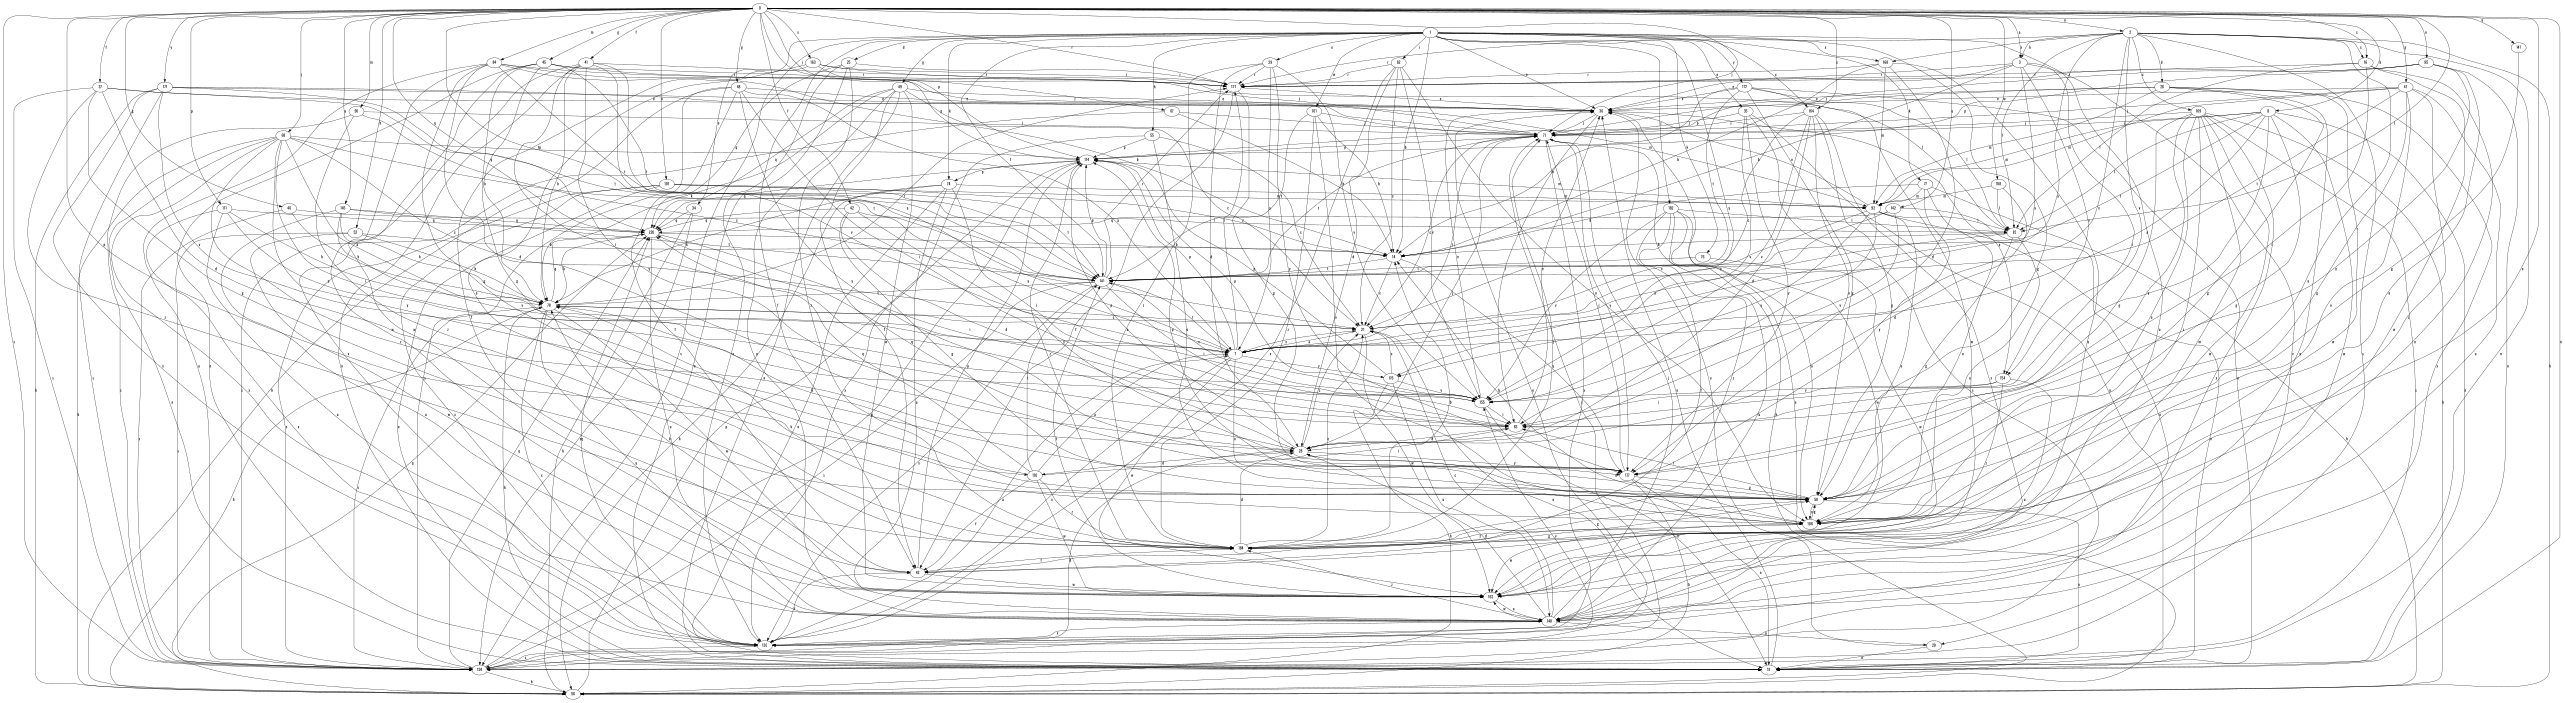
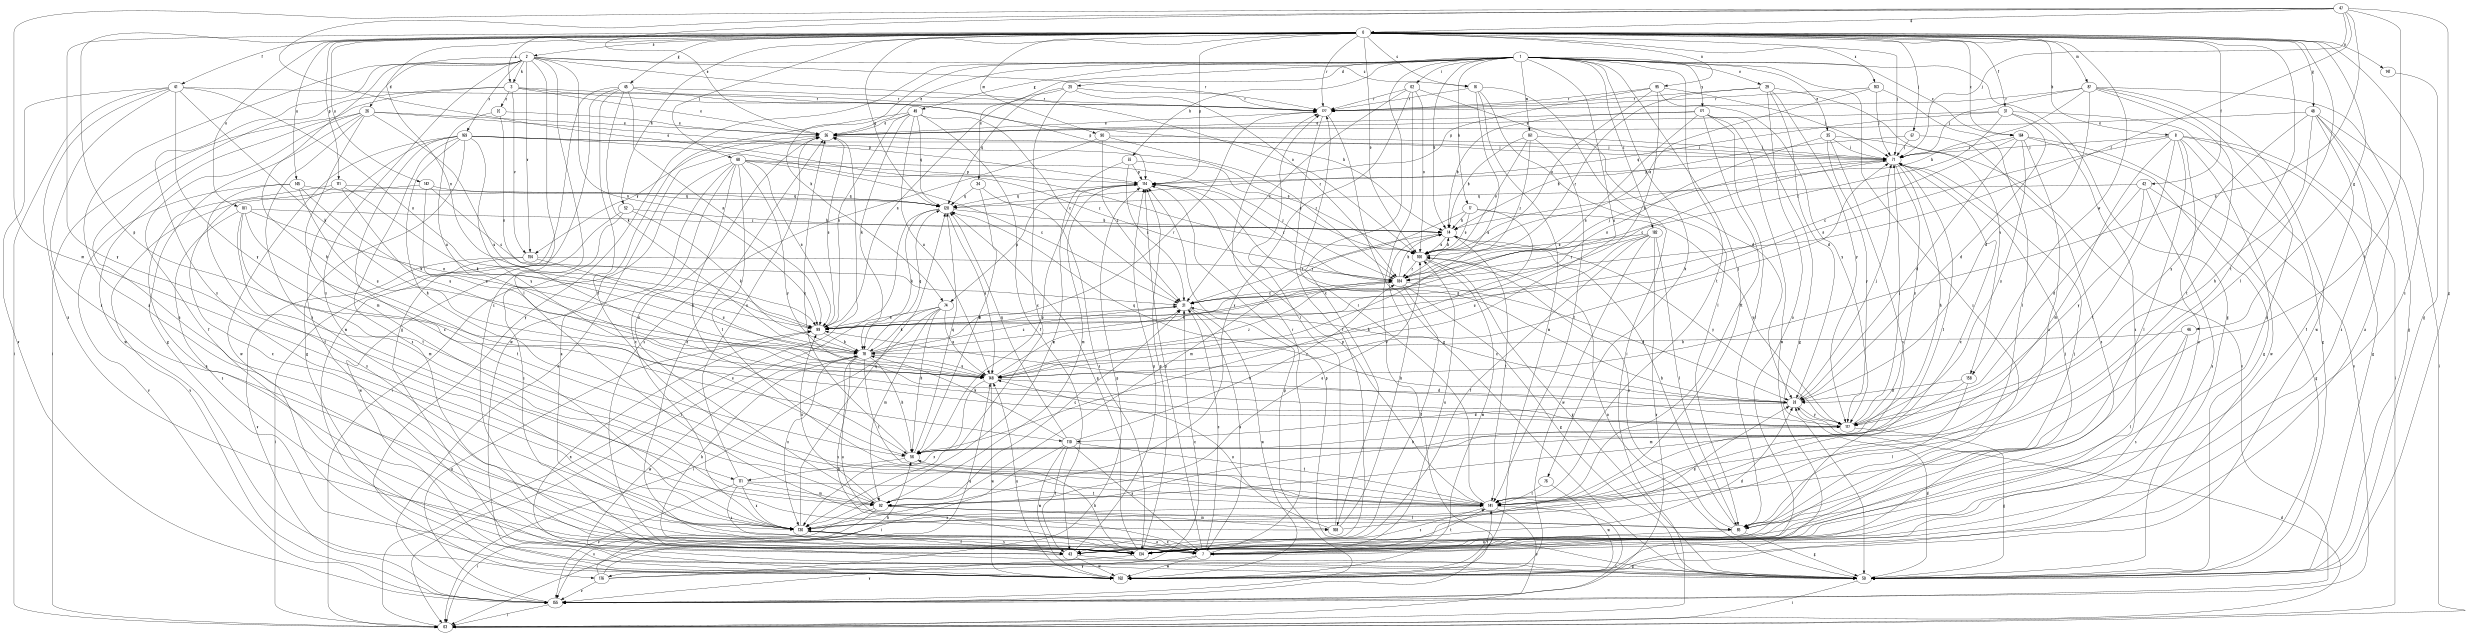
  strict digraph {
    fontname=Oswald
    node [fontname=Oswald]
    edge [fontname=Oswald]
    0
    2
    3
    8
    16
    37
    41
    42
    45
    46
    47
    48
    52
    67
    68
    71
    85
-   87 [label=84]
+   87
    90
    95
-   99 [label=19]
+   99
    101
    106
    110
    111
    114
-   120 [label=220]
+   120
    127
    134
    141
    142
    145
    147
    158
    163
    164
    171
    168
    7
    26
    56
    154
    169
    n44 [label=130]
    14
    36
    20
    63
    50
    162
    92
    148
    184
    28
    177
    155
    78
    43
    21
    74
    1
    25
    29
    34
    35
    49
    55
    62
    76
    77
    161
    172
    176
    182
    0 -> 2 [label=a]
    0 -> 3 [label=a]
    0 -> 8 [label=b]
    0 -> 16 [label=c]
    0 -> 37 [label=f]
    0 -> 41 [label=f]
    0 -> 42 [label=f]
    0 -> 45 [label=g]
    0 -> 46 [label=g]
-   0 -> 47 [label=g]
+   47 -> 0 [label=g]
    0 -> 48 [label=g]
    0 -> 52 [label=h]
    0 -> 67 [label=j]
    0 -> 68 [label=j]
    0 -> 71 [label=j]
    0 -> 85 [label=l]
    0 -> 87 [label=m]
    0 -> 90 [label=m]
    0 -> 95 [label=n]
    0 -> 99 [label=n]
    0 -> 101 [label=o]
    0 -> 106 [label=o]
    0 -> 110 [label=p]
    0 -> 111 [label=p]
    0 -> 114 [label=p]
    0 -> 120 [label=q]
    0 -> 127 [label=r]
    0 -> 134 [label=s]
    0 -> 141 [label=t]
    0 -> 142 [label=u]
    0 -> 145 [label=u]
    0 -> 147 [label=u]
    0 -> 158 [label=w]
    0 -> 163 [label=x]
    0 -> 164 [label=x]
    0 -> 171 [label=y]
    2 -> 3 [label=k]
    2 -> 16 [label=c]
    2 -> 85 [label=l]
    2 -> 99 [label=n]
    2 -> 106 [label=o]
    2 -> 127 [label=r]
    2 -> 134 [label=s]
    2 -> 168 [label=x]
    2 -> 7 [label=a]
    2 -> 26 [label=d]
    2 -> 56 [label=h]
    2 -> 154 [label=v]
    2 -> 169 [label=x]
-   2 -> 176 [label=x]
+   2 -> n44 [label=x]
    3 -> 127 [label=r]
    3 -> 7 [label=a]
    3 -> 154 [label=v]
    3 -> 14 [label=b]
    3 -> 36 [label=e]
    3 -> 20 [label=c]
    3 -> 63 [label=i]
    8 -> 71 [label=j]
    8 -> 85 [label=l]
    8 -> 99 [label=n]
    8 -> 141 [label=t]
    8 -> 7 [label=a]
    8 -> 63 [label=i]
    8 -> 50 [label=g]
    8 -> 162 [label=w]
    8 -> 92 [label=m]
    16 -> 85 [label=l]
    16 -> 127 [label=r]
    16 -> 63 [label=i]
    16 -> 162 [label=w]
    16 -> 148 [label=u]
    37 -> 120 [label=q]
    37 -> 134 [label=s]
    37 -> 36 [label=e]
    37 -> 50 [label=g]
    37 -> 184 [label=z]
    37 -> 28 [label=d]
    41 -> 99 [label=n]
    41 -> 127 [label=r]
    41 -> 7 [label=a]
    41 -> n44 [label=x]
    41 -> 63 [label=i]
    41 -> 177 [label=y]
    41 -> 155 [label=v]
    41 -> 78 [label=k]
    42 -> 120 [label=q]
    42 -> 7 [label=a]
    42 -> 50 [label=g]
    42 -> 28 [label=d]
    42 -> 177 [label=y]
    45 -> 99 [label=n]
    45 -> 114 [label=p]
    45 -> 127 [label=r]
    45 -> 141 [label=t]
    45 -> 50 [label=g]
    45 -> 162 [label=w]
    45 -> 78 [label=k]
    46 -> 85 [label=l]
    46 -> 134 [label=s]
    46 -> 78 [label=k]
    47 -> 71 [label=j]
    47 -> 106 [label=o]
    47 -> 141 [label=t]
    47 -> 36 [label=e]
    47 -> 50 [label=g]
    47 -> 92 [label=m]
    47 -> 148 [label=u]
    47 -> 184 [label=z]
    48 -> 134 [label=s]
    48 -> 7 [label=a]
    48 -> 56 [label=h]
    48 -> 36 [label=e]
    48 -> 63 [label=i]
    48 -> 177 [label=y]
    48 -> 43 [label=f]
    52 -> 134 [label=s]
    52 -> 14 [label=b]
    52 -> 162 [label=w]
    52 -> 78 [label=k]
    67 -> 71 [label=j]
    67 -> 134 [label=s]
    67 -> 14 [label=b]
    68 -> 99 [label=n]
    68 -> 114 [label=p]
    68 -> 141 [label=t]
    68 -> 7 [label=a]
    68 -> 56 [label=h]
    68 -> n44 [label=x]
    68 -> 63 [label=i]
    68 -> 184 [label=z]
    68 -> 177 [label=y]
    68 -> 21 [label=c]
    71 -> 114 [label=p]
    71 -> 141 [label=t]
    71 -> 56 [label=h]
    71 -> n44 [label=x]
    71 -> 177 [label=y]
    71 -> 21 [label=c]
    85 -> 106 [label=o]
    85 -> 7 [label=a]
    85 -> 14 [label=b]
    85 -> 50 [label=g]
    87 -> 71 [label=j]
    87 -> 127 [label=r]
    87 -> 134 [label=u]
    87 -> 141 [label=t]
    87 -> 14 [label=b]
    87 -> 50 [label=g]
    87 -> 162 [label=w]
    87 -> 28 [label=d]
    90 -> 71 [label=j]
    90 -> 134 [label=s]
    90 -> 184 [label=z]
    90 -> 21 [label=c]
    95 -> 71 [label=j]
    95 -> 99 [label=n]
    95 -> 106 [label=o]
    95 -> 114 [label=p]
    95 -> 127 [label=r]
    95 -> 177 [label=y]
    99 -> 36 [label=e]
    99 -> 78 [label=k]
    101 -> 99 [label=n]
    101 -> 134 [label=s]
    101 -> 141 [label=t]
    101 -> n44 [label=x]
    101 -> 14 [label=z]
    101 -> 92 [label=m]
    106 -> 14 [label=b]
    106 -> 50 [label=g]
    106 -> 162 [label=w]
    106 -> 184 [label=z]
    110 -> 120 [label=q]
    110 -> 141 [label=t]
    110 -> 7 [label=a]
    110 -> 63 [label=i]
    110 -> 162 [label=w]
    110 -> 184 [label=z]
    110 -> 78 [label=k]
    110 -> 43 [label=f]
    111 -> 120 [label=q]
    111 -> 7 [label=a]
    111 -> n44 [label=x]
    111 -> 148 [label=u]
    111 -> 78 [label=k]
    114 -> 120 [label=q]
    114 -> 92 [label=m]
    114 -> 184 [label=z]
    114 -> 74 [label=p]
    120 -> 14 [label=b]
    120 -> 63 [label=i]
    120 -> 148 [label=u]
    120 -> 78 [label=k]
    127 -> 36 [label=e]
    127 -> 50 [label=g]
    127 -> 43 [label=f]
    134 -> 71 [label=j]
    134 -> 114 [label=p]
    134 -> 120 [label=q]
    134 -> 56 [label=h]
    134 -> 36 [label=e]
    134 -> 28 [label=d]
    134 -> 155 [label=v]
    141 -> 114 [label=p]
    141 -> 127 [label=r]
    141 -> 134 [label=s]
    141 -> n44 [label=x]
    141 -> 63 [label=i]
    141 -> 155 [label=v]
    142 -> 120 [label=q]
    142 -> 148 [label=u]
    142 -> 155 [label=v]
    142 -> 21 [label=c]
    145 -> 120 [label=q]
    145 -> 141 [label=t]
    145 -> 148 [label=u]
    145 -> 155 [label=v]
    145 -> 78 [label=k]
    147 -> 50 [label=g]
    158 -> 85 [label=l]
    158 -> 92 [label=m]
    158 -> 28 [label=d]
    163 -> 71 [label=j]
    163 -> 85 [label=l]
    163 -> 106 [label=o]
    163 -> 127 [label=r]
    164 -> 71 [label=j]
    164 -> n44 [label=x]
    164 -> 50 [label=g]
    164 -> 28 [label=d]
    164 -> 177 [label=y]
    164 -> 155 [label=v]
    164 -> 21 [label=c]
    171 -> 134 [label=s]
    171 -> 141 [label=t]
-   171 -> 56 [label=h]
+   56 -> 171 [label=h]
    171 -> n44 [label=x]
    171 -> 36 [label=e]
    171 -> 92 [label=m]
    171 -> 155 [label=v]
    168 -> 127 [label=r]
    168 -> 14 [label=b]
-   168 -> 92 [label=m]
+   92 -> 168 [label=m]
    168 -> 148 [label=u]
    168 -> 28 [label=d]
    7 -> 71 [label=j]
    7 -> 106 [label=o]
    7 -> 114 [label=p]
    7 -> 127 [label=r]
    7 -> 141 [label=t]
    7 -> n44 [label=x]
    7 -> 162 [label=w]
    7 -> 21 [label=c]
    7 -> 176 [label=y]
    26 -> 114 [label=p]
    26 -> n44 [label=x]
    26 -> 36 [label=e]
    26 -> 50 [label=g]
    26 -> 162 [label=w]
    26 -> 92 [label=m]
    26 -> 148 [label=u]
-   163 -> 43 [label=f]
+   26 -> 43 [label=f]
    56 -> 114 [label=p]
    56 -> 120 [label=q]
    56 -> 36 [label=e]
    154 -> 63 [label=i]
    154 -> 148 [label=u]
    154 -> 184 [label=z]
    154 -> 155 [label=v]
    169 -> 71 [label=j]
    169 -> 106 [label=o]
    169 -> 134 [label=s]
    169 -> 56 [label=h]
    169 -> n44 [label=x]
    169 -> 50 [label=g]
    169 -> 162 [label=w]
    169 -> 184 [label=z]
    169 -> 177 [label=y]
-   169 -> 43 [label=m]
+   169 -> 43 [label=f]
    n44 -> 120 [label=q]
    n44 -> 134 [label=s]
    n44 -> 7 [label=a]
    n44 -> 43 [label=f]
+   14 -> 106 [label=o]
    14 -> 141 [label=t]
    14 -> 177 [label=y]
    14 -> 21 [label=c]
    36 -> 71 [label=j]
    36 -> 154 [label=y]
-   36 -> 63 [label=i]
    20 -> 99 [label=n]
    20 -> 36 [label=e]
-   148 -> 20 [label=u]
+   20 -> 148 [label=u]
    63 -> 36 [label=e]
    63 -> 28 [label=d]
    50 -> 99 [label=n]
    50 -> 106 [label=o]
    50 -> 114 [label=p]
    50 -> 63 [label=i]
    50 -> 28 [label=d]
    162 -> 141 [label=t]
    162 -> 148 [label=u]
    92 -> 85 [label=l]
    92 -> 99 [label=n]
    92 -> 106 [label=o]
    92 -> 36 [label=e]
    92 -> 63 [label=i]
    92 -> 155 [label=v]
    92 -> 21 [label=c]
    148 -> 71 [label=j]
    148 -> n44 [label=x]
    148 -> 162 [label=w]
    148 -> 184 [label=z]
    148 -> 28 [label=d]
    148 -> 21 [label=c]
    184 -> 71 [label=j]
    184 -> 14 [label=b]
    184 -> 50 [label=g]
    184 -> 28 [label=d]
    184 -> 78 [label=k]
    184 -> 43 [label=f]
    184 -> 21 [label=c]
    28 -> 71 [label=j]
    28 -> 110 [label=d]
    28 -> 114 [label=p]
    28 -> 120 [label=q]
    28 -> 177 [label=y]
    28 -> 21 [label=c]
    177 -> 71 [label=j]
    177 -> 99 [label=n]
    177 -> 56 [label=h]
    177 -> 50 [label=g]
    155 -> 99 [label=n]
    155 -> 114 [label=p]
    155 -> 36 [label=e]
    155 -> 63 [label=i]
    78 -> 120 [label=q]
    78 -> 127 [label=r]
    78 -> 134 [label=s]
-   141 -> 78 [label=t]
+   78 -> 141 [label=t]
    78 -> 7 [label=a]
    78 -> 56 [label=h]
    78 -> n44 [label=x]
    78 -> 162 [label=w]
    78 -> 148 [label=u]
    78 -> 21 [label=c]
    43 -> 114 [label=p]
    43 -> 50 [label=g]
    43 -> 162 [label=w]
    43 -> 78 [label=k]
    21 -> 99 [label=n]
    21 -> 7 [label=a]
    21 -> 162 [label=w]
    74 -> 99 [label=n]
    74 -> 56 [label=h]
    74 -> 63 [label=i]
    74 -> 92 [label=m]
    74 -> 148 [label=u]
    74 -> 78 [label=k]
    1 -> 134 [label=s]
    1 -> 141 [label=t]
    1 -> 164 [label=x]
    1 -> 168 [label=x]
    1 -> 14 [label=b]
    1 -> 36 [label=e]
    1 -> 50 [label=g]
    1 -> 148 [label=u]
    1 -> 43 [label=f]
    1 -> 74 [label=k]
    1 -> 25 [label=d]
    1 -> 29 [label=e]
    1 -> 34 [label=e]
    1 -> 35 [label=e]
    1 -> 49 [label=g]
    1 -> 55 [label=h]
    1 -> 62 [label=i]
    1 -> 76 [label=k]
    1 -> 77 [label=k]
    1 -> 161 [label=w]
    1 -> 172 [label=y]
    1 -> 176 [label=y]
    1 -> 182 [label=z]
    25 -> 99 [label=n]
    25 -> 120 [label=q]
    25 -> 127 [label=r]
    25 -> n44 [label=x]
    25 -> 184 [label=z]
    29 -> 127 [label=r]
    29 -> 7 [label=a]
    29 -> 184 [label=z]
    29 -> 28 [label=d]
    29 -> 177 [label=y]
-   29 -> 155 [label=v]
+   29 -> 158 [label=v]
    34 -> 120 [label=q]
    34 -> 134 [label=s]
    34 -> 56 [label=h]
    35 -> 71 [label=j]
    35 -> 99 [label=n]
    35 -> 134 [label=s]
    35 -> 177 [label=y]
    35 -> 155 [label=v]
    49 -> 99 [label=n]
    49 -> 120 [label=q]
    49 -> 36 [label=e]
    49 -> 162 [label=w]
    49 -> 148 [label=u]
    49 -> 78 [label=k]
    49 -> 43 [label=f]
    49 -> 21 [label=c]
    55 -> 106 [label=o]
    55 -> 114 [label=p]
    55 -> n44 [label=x]
    55 -> 21 [label=c]
    62 -> 106 [label=o]
    62 -> 127 [label=r]
    62 -> n44 [label=x]
    62 -> 28 [label=d]
    62 -> 155 [label=v]
    62 -> 21 [label=c]
    76 -> 141 [label=t]
    76 -> 162 [label=w]
    77 -> 106 [label=o]
    77 -> 56 [label=h]
    77 -> 14 [label=b]
    77 -> 92 [label=m]
    77 -> 177 [label=y]
    161 -> 71 [label=j]
    161 -> 106 [label=o]
    161 -> 141 [label=t]
    161 -> 14 [label=b]
    161 -> 184 [label=z]
    172 -> 85 [label=l]
    172 -> 99 [label=n]
    172 -> 141 [label=t]
    172 -> 14 [label=b]
    172 -> 36 [label=e]
    172 -> 50 [label=g]
    172 -> 162 [label=w]
    176 -> 114 [label=p]
    176 -> 56 [label=h]
    176 -> 148 [label=u]
    176 -> 155 [label=v]
    176 -> 21 [label=c]
    182 -> 85 [label=l]
    182 -> 106 [label=o]
    182 -> 162 [label=w]
    182 -> 148 [label=u]
    182 -> 184 [label=z]
    182 -> 155 [label=v]
    182 -> 43 [label=f]
  }
